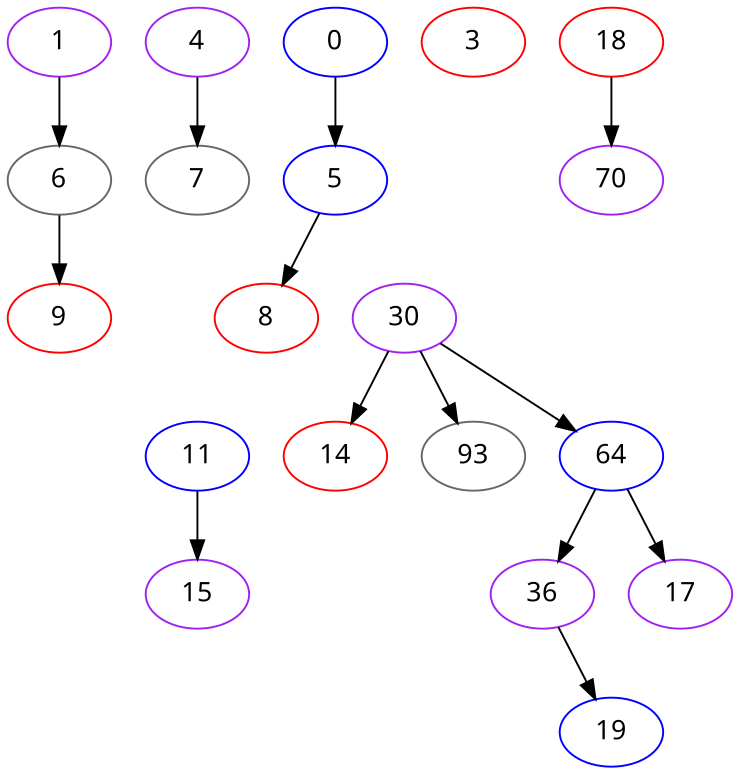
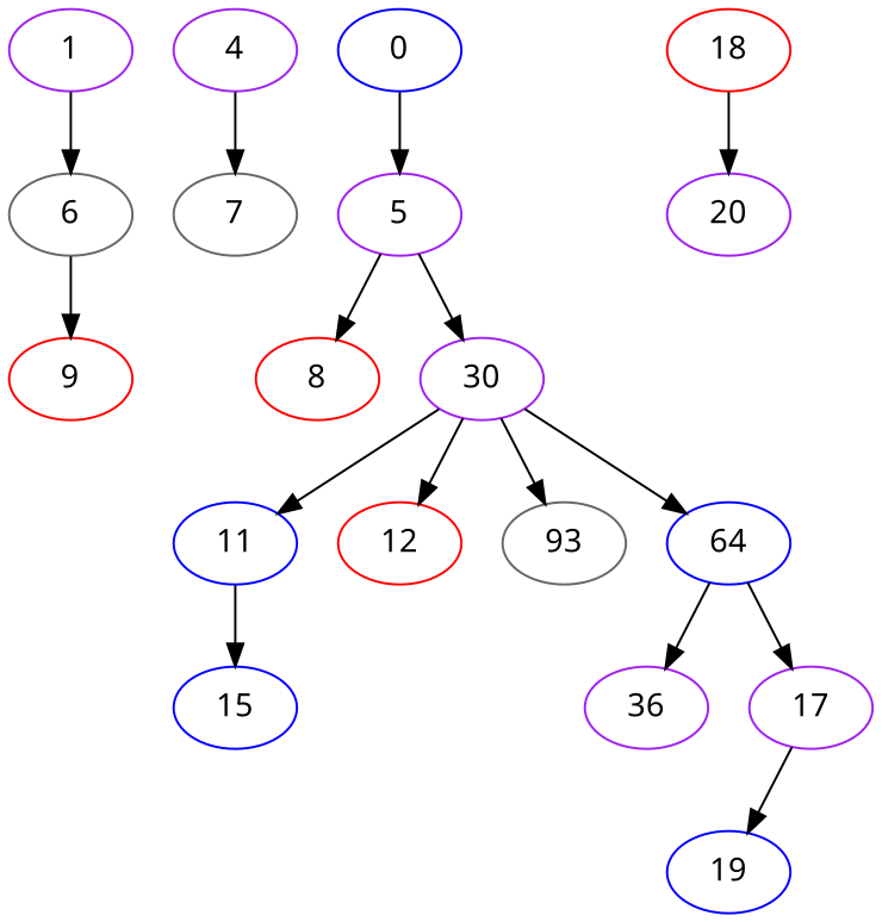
  digraph {
    fontname="Noto Sans"
    node [alpha=0.15 color=purple fontname="Noto Sans"]
    edge [fontname="Noto Sans"]
    1 [alpha=0.17 expect_size=26481664]
    6 [color=gray40 expect_size=47005696]
    9 [alpha=0.16 color=red expect_size=43327488]
    7 [alpha=0.06 color=gray40 expect_size=38634496]
    n5 [alpha=0.12 color=blue expect_size=51596288 label=0]
-   5 [color=blue expect_size=12796928]
+   5 [expect_size=12796928]
    8 [alpha=0.20 color=red expect_size=45277184]
    n8 [alpha=0.12 expect_size=33610752 label=30]
    11 [color=blue expect_size=8560640]
-   12 [color=red expect_size=48456704 label=14]
+   12 [color=red expect_size=48456704]
    n11 [alpha=0.13 color=gray40 expect_size=28649472 label=93]
    n12 [alpha=0.17 color=blue expect_size=36681728 label=64]
-   3 [alpha=0.03 color=red expect_size=29724672]
    4 [alpha=0.17 expect_size=43230208]
-   15 [alpha=0.08 expect_size=30082048]
+   15 [alpha=0.08 color=blue expect_size=30082048]
    n16 [alpha=0.01 expect_size=18323456 label=36]
    17 [alpha=0.09 expect_size=6554624]
    18 [alpha=0.09 color=red expect_size=21562368]
-   20 [alpha=0.02 expect_size=10251264 label=70]
+   20 [alpha=0.02 expect_size=10251264]
    19 [alpha=0.07 color=blue expect_size=20621312]
    1 -> 6
    6 -> 9
    n5 -> 5
    5 -> 8
+   5 -> n8
+   n8 -> 11
    n8 -> 12
    n8 -> n11
    n8 -> n12
    11 -> 15
    n12 -> n16
    n12 -> 17
    4 -> 7
-   n16 -> 19
+   17 -> 19
    18 -> 20
  }
